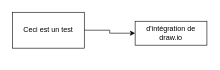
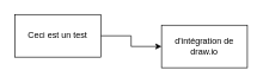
  <mxCell id="0" />
  <mxCell id="1" parent="0" />
  <mxCell id="2" value="" style="edgeStyle=orthogonalEdgeStyle;rounded=0;orthogonalLoop=1;jettySize=auto;html=1;" edge="1" parent="1" source="3" target="4"><mxGeometry relative="1" as="geometry" /></mxCell>
  <mxCell id="3" value="Ceci est un test" style="rounded=0;whiteSpace=wrap;html=1;" vertex="1" parent="1"><mxGeometry x="20" y="20" width="120" height="60" as="geometry" /></mxCell>
- <mxCell id="4" value="d'intégration de draw.io" style="rounded=0;whiteSpace=wrap;html=1;" vertex="1" parent="1"><mxGeometry x="225" y="35" width="120" height="40" as="geometry" /></mxCell>
+ <mxCell id="4" value="d'intégration de draw.io" style="rounded=0;whiteSpace=wrap;html=1;" vertex="1" parent="1"><mxGeometry x="225" y="35" width="120" height="60" as="geometry" /></mxCell>
